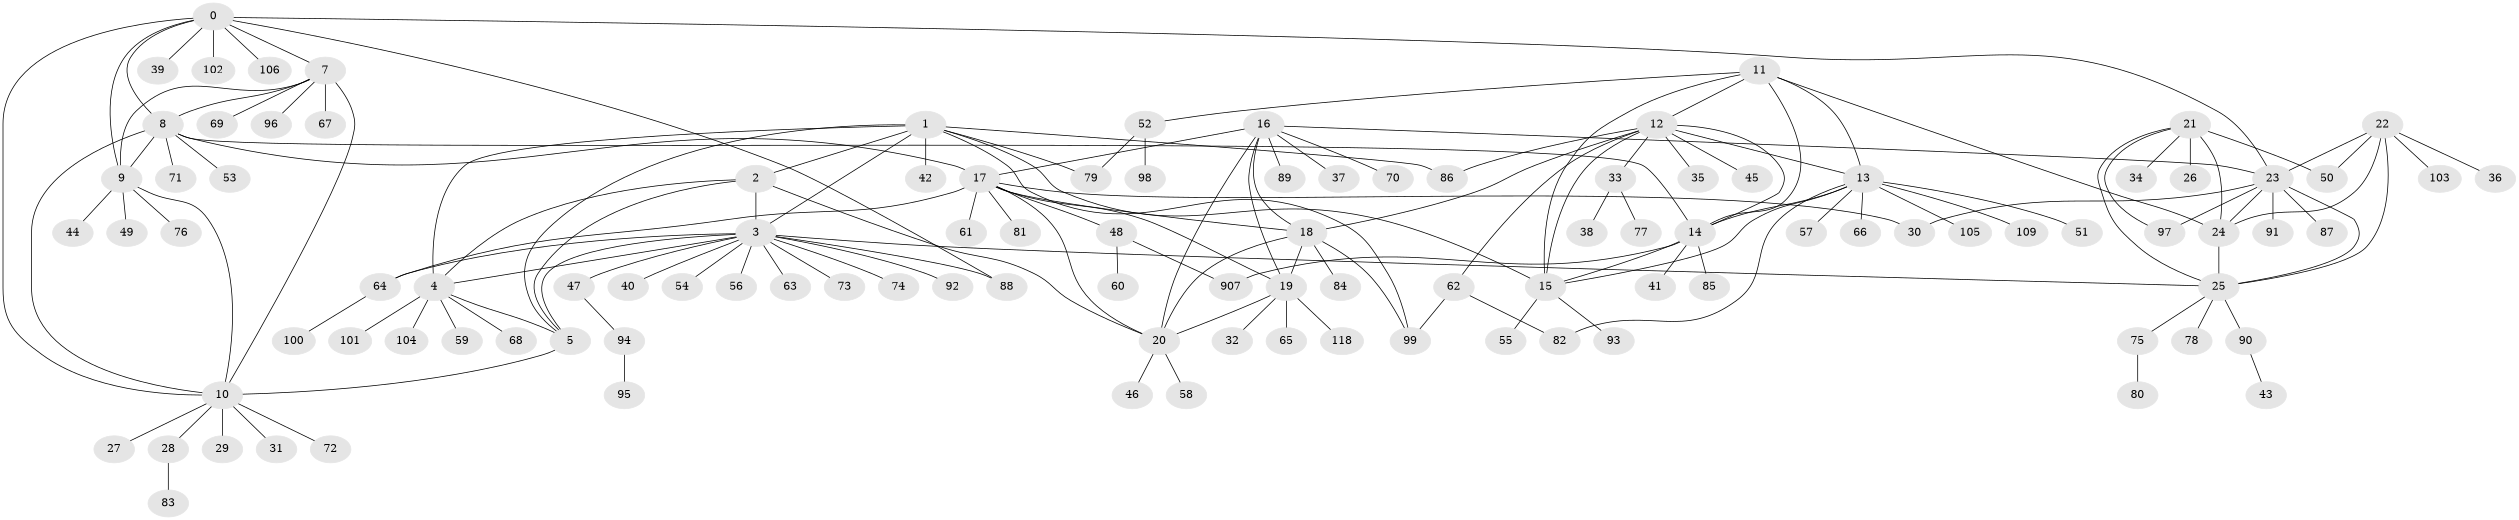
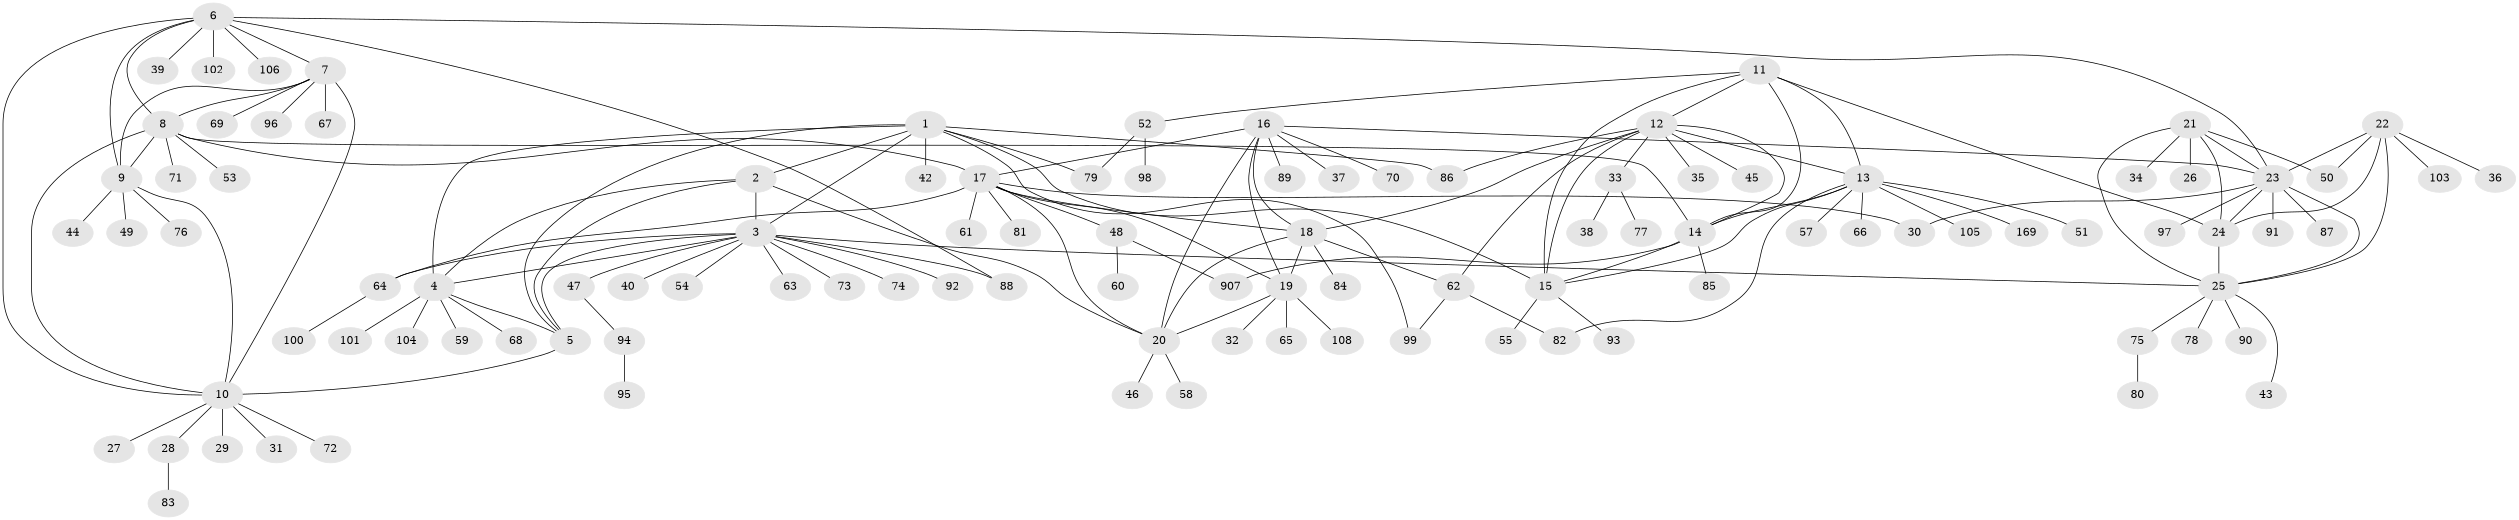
  graph {
    node [color=gray90 style=filled]
    1
    2
    3
    4
    5
    15
    42
    79
    86
    99
    20
    25
    40
    47
    54
-   56
    63
    64
    73
    74
    88
    92
    59
    68
    101
    104
    10
    55
    93
    46
    58
    43
    75
    78
    90
    94
    100
    27
    28
    29
    31
    72
-   6 [label=0]
+   6
    7
    8
    9
    23
    39
    102
    106
    67
    69
    96
    14
    17
    53
    71
    44
    49
    76
    24
    30
    87
    91
    97
-   41
    85
    n68 [label=907]
    18
    19
    48
    61
    81
    83
    11
    12
    13
    52
    33
    35
    45
    62
    51
    57
    66
    82
    105
-   109
+   109 [label=169]
    98
    84
    38
    77
    16
    37
    70
    89
    32
    65
-   108 [label=118]
+   108
    60
    21
    26
    34
    50
    22
    36
    103
    80
    95
    1 -- 2
    1 -- 3
    1 -- 4
    1 -- 5
    1 -- 15
    1 -- 42
    1 -- 79
    1 -- 86
    1 -- 99
    2 -- 3
    2 -- 4
    2 -- 5
    2 -- 20
    3 -- 4
    3 -- 5
    3 -- 25
    3 -- 40
    3 -- 47
    3 -- 54
-   3 -- 56
    3 -- 63
    3 -- 64
    3 -- 73
    3 -- 74
    3 -- 88
    3 -- 92
    4 -- 5
    4 -- 59
    4 -- 68
    4 -- 101
    4 -- 104
    5 -- 10
    15 -- 55
    15 -- 93
    20 -- 46
    20 -- 58
-   90 -- 43
+   25 -- 43
    25 -- 75
    25 -- 78
    25 -- 90
    47 -- 94
    64 -- 100
    10 -- 27
    10 -- 28
    10 -- 29
    10 -- 31
    10 -- 72
    75 -- 80
    94 -- 95
    28 -- 83
    6 -- 88
    6 -- 10
    6 -- 7
    6 -- 8
    6 -- 9
    6 -- 23
    6 -- 39
    6 -- 102
    6 -- 106
    7 -- 10
    7 -- 8
    7 -- 9
    7 -- 67
    7 -- 69
    7 -- 96
    8 -- 10
    8 -- 9
    8 -- 14
    8 -- 17
    8 -- 53
    8 -- 71
    9 -- 10
    9 -- 44
    9 -- 49
    9 -- 76
    23 -- 25
    23 -- 24
    23 -- 30
    23 -- 87
    23 -- 91
    23 -- 97
    14 -- 15
-   14 -- 41
    14 -- 85
    14 -- n68
    17 -- 20
    17 -- 64
    17 -- 30
    17 -- 18
    17 -- 19
    17 -- 48
    17 -- 61
    17 -- 81
    24 -- 25
    18 -- 20
    18 -- 19
-   18 -- 99
+   18 -- 62
    18 -- 84
    19 -- 20
    19 -- 32
    19 -- 65
    19 -- 108
    48 -- n68
    48 -- 60
    11 -- 15
    11 -- 14
    11 -- 24
    11 -- 12
    11 -- 13
    11 -- 52
    12 -- 15
    12 -- 86
    12 -- 14
    12 -- 18
    12 -- 13
    12 -- 33
    12 -- 35
    12 -- 45
    12 -- 62
    13 -- 15
    13 -- 14
    13 -- 51
    13 -- 57
    13 -- 66
    13 -- 82
    13 -- 105
    13 -- 109
    52 -- 79
    52 -- 98
    33 -- 38
    33 -- 77
    62 -- 99
    62 -- 82
    16 -- 20
    16 -- 23
    16 -- 17
    16 -- 18
    16 -- 19
    16 -- 37
    16 -- 70
    16 -- 89
    21 -- 25
-   21 -- 97
+   21 -- 23
    21 -- 24
    21 -- 26
    21 -- 34
    21 -- 50
    22 -- 25
    22 -- 23
    22 -- 24
    22 -- 50
    22 -- 36
    22 -- 103
  }
